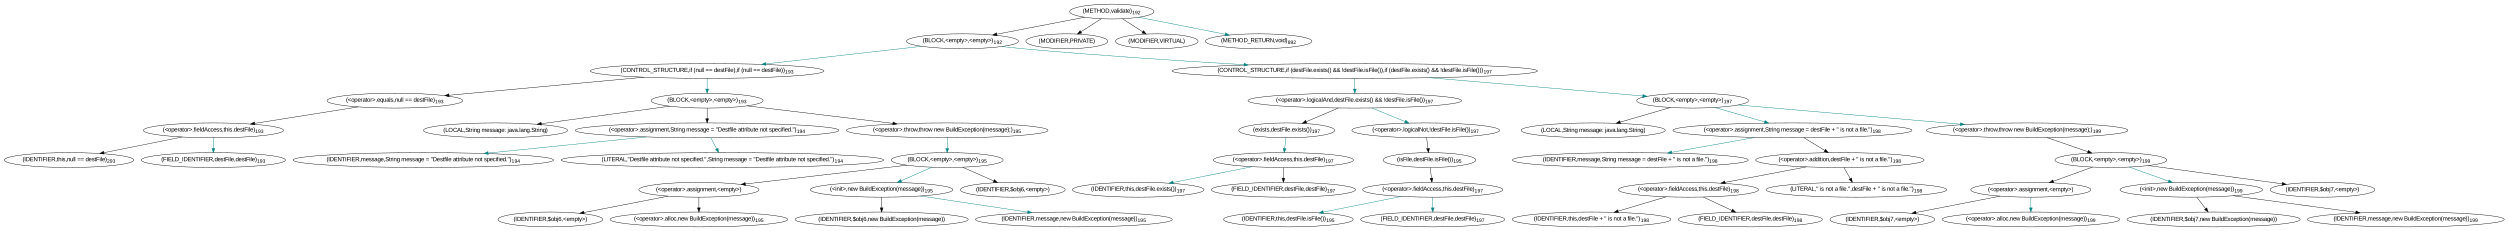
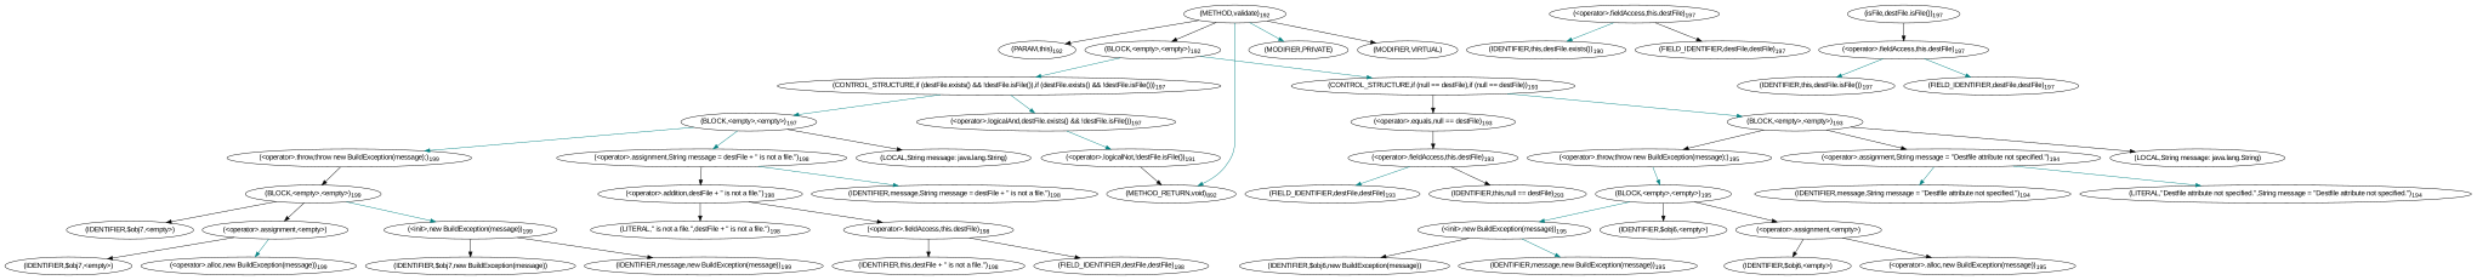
  digraph {
    fontname="Liberation Sans"
    node [fontname="Liberation Sans"]
    edge [color=black fontname="Liberation Sans"]
    n1 [label=<(METHOD,validate)<SUB>192</SUB>>]
+   n2 [label=<(PARAM,this)<SUB>192</SUB>>]
    n3 [label=<(BLOCK,&lt;empty&gt;,&lt;empty&gt;)<SUB>192</SUB>>]
    n4 [label=<(MODIFIER,PRIVATE)>]
    n5 [label=<(MODIFIER,VIRTUAL)>]
    n6 [label=<(METHOD_RETURN,void)<SUB>892</SUB>>]
    n7 [label=<(CONTROL_STRUCTURE,if (null == destFile),if (null == destFile))<SUB>193</SUB>>]
    n8 [label=<(CONTROL_STRUCTURE,if (destFile.exists() &amp;&amp; !destFile.isFile()),if (destFile.exists() &amp;&amp; !destFile.isFile()))<SUB>197</SUB>>]
    n9 [label=<(&lt;operator&gt;.equals,null == destFile)<SUB>193</SUB>>]
    n10 [label=<(BLOCK,&lt;empty&gt;,&lt;empty&gt;)<SUB>193</SUB>>]
    n11 [label=<(&lt;operator&gt;.logicalAnd,destFile.exists() &amp;&amp; !destFile.isFile())<SUB>197</SUB>>]
    n12 [label=<(BLOCK,&lt;empty&gt;,&lt;empty&gt;)<SUB>197</SUB>>]
    n13 [label=<(&lt;operator&gt;.fieldAccess,this.destFile)<SUB>193</SUB>>]
    n14 [label=<(LOCAL,String message: java.lang.String)>]
    n15 [label=<(&lt;operator&gt;.assignment,String message = &quot;Destfile attribute not specified.&quot;)<SUB>194</SUB>>]
    n16 [label=<(&lt;operator&gt;.throw,throw new BuildException(message);)<SUB>195</SUB>>]
    n17 [label=<(IDENTIFIER,this,null == destFile)<SUB>293</SUB>>]
    n18 [label=<(FIELD_IDENTIFIER,destFile,destFile)<SUB>193</SUB>>]
    n19 [label=<(IDENTIFIER,message,String message = &quot;Destfile attribute not specified.&quot;)<SUB>194</SUB>>]
    n20 [label=<(LITERAL,&quot;Destfile attribute not specified.&quot;,String message = &quot;Destfile attribute not specified.&quot;)<SUB>194</SUB>>]
    n21 [label=<(BLOCK,&lt;empty&gt;,&lt;empty&gt;)<SUB>195</SUB>>]
    n22 [label=<(&lt;operator&gt;.assignment,&lt;empty&gt;)>]
    n23 [label=<(&lt;init&gt;,new BuildException(message))<SUB>195</SUB>>]
    n24 [label=<(IDENTIFIER,$obj6,&lt;empty&gt;)>]
    n25 [label=<(IDENTIFIER,$obj6,&lt;empty&gt;)>]
    n26 [label=<(&lt;operator&gt;.alloc,new BuildException(message))<SUB>195</SUB>>]
    n27 [label=<(IDENTIFIER,$obj6,new BuildException(message))>]
    n28 [label=<(IDENTIFIER,message,new BuildException(message))<SUB>195</SUB>>]
-   n29 [label=<(exists,destFile.exists())<SUB>197</SUB>>]
-   n30 [label=<(&lt;operator&gt;.logicalNot,!destFile.isFile())<SUB>197</SUB>>]
+   n30 [label=<(&lt;operator&gt;.logicalNot,!destFile.isFile())<SUB>191</SUB>>]
    n31 [label=<(LOCAL,String message: java.lang.String)>]
    n32 [label=<(&lt;operator&gt;.assignment,String message = destFile + &quot; is not a file.&quot;)<SUB>198</SUB>>]
    n33 [label=<(&lt;operator&gt;.throw,throw new BuildException(message);)<SUB>199</SUB>>]
    n34 [label=<(&lt;operator&gt;.fieldAccess,this.destFile)<SUB>197</SUB>>]
-   n35 [label=<(isFile,destFile.isFile())<SUB>195</SUB>>]
-   n36 [label=<(IDENTIFIER,this,destFile.exists())<SUB>197</SUB>>]
+   n35 [label=<(isFile,destFile.isFile())<SUB>197</SUB>>]
+   n36 [label=<(IDENTIFIER,this,destFile.exists())<SUB>190</SUB>>]
    n37 [label=<(FIELD_IDENTIFIER,destFile,destFile)<SUB>197</SUB>>]
    n38 [label=<(&lt;operator&gt;.fieldAccess,this.destFile)<SUB>197</SUB>>]
-   n39 [label=<(IDENTIFIER,this,destFile.isFile())<SUB>195</SUB>>]
+   n39 [label=<(IDENTIFIER,this,destFile.isFile())<SUB>197</SUB>>]
    n40 [label=<(FIELD_IDENTIFIER,destFile,destFile)<SUB>197</SUB>>]
    n41 [label=<(IDENTIFIER,message,String message = destFile + &quot; is not a file.&quot;)<SUB>198</SUB>>]
    n42 [label=<(&lt;operator&gt;.addition,destFile + &quot; is not a file.&quot;)<SUB>198</SUB>>]
    n43 [label=<(BLOCK,&lt;empty&gt;,&lt;empty&gt;)<SUB>199</SUB>>]
    n44 [label=<(&lt;operator&gt;.fieldAccess,this.destFile)<SUB>198</SUB>>]
    n45 [label=<(LITERAL,&quot; is not a file.&quot;,destFile + &quot; is not a file.&quot;)<SUB>198</SUB>>]
    n46 [label=<(IDENTIFIER,this,destFile + &quot; is not a file.&quot;)<SUB>198</SUB>>]
    n47 [label=<(FIELD_IDENTIFIER,destFile,destFile)<SUB>198</SUB>>]
    n48 [label=<(&lt;operator&gt;.assignment,&lt;empty&gt;)>]
    n49 [label=<(&lt;init&gt;,new BuildException(message))<SUB>199</SUB>>]
    n50 [label=<(IDENTIFIER,$obj7,&lt;empty&gt;)>]
    n51 [label=<(IDENTIFIER,$obj7,&lt;empty&gt;)>]
    n52 [label=<(&lt;operator&gt;.alloc,new BuildException(message))<SUB>199</SUB>>]
    n53 [label=<(IDENTIFIER,$obj7,new BuildException(message))>]
    n54 [label=<(IDENTIFIER,message,new BuildException(message))<SUB>199</SUB>>]
+   n1 -> n2
    n1 -> n3
-   n1 -> n4
+   n1 -> n4 [color=teal]
    n1 -> n5
    n1 -> n6 [color=teal]
    n3 -> n7 [color=teal]
    n3 -> n8 [color=teal]
    n7 -> n9
    n7 -> n10 [color=teal]
    n8 -> n11 [color=teal]
    n8 -> n12 [color=teal]
    n9 -> n13
    n10 -> n14
    n10 -> n15
    n10 -> n16
-   n11 -> n29
    n11 -> n30 [color=teal]
    n12 -> n31
    n12 -> n32 [color=teal]
    n12 -> n33 [color=teal]
    n13 -> n17
    n13 -> n18 [color=teal]
    n15 -> n19 [color=teal]
    n15 -> n20 [color=teal]
    n16 -> n21 [color=teal]
    n21 -> n22
    n21 -> n23 [color=teal]
    n21 -> n24
    n22 -> n25
    n22 -> n26
    n23 -> n27
    n23 -> n28 [color=teal]
-   n29 -> n34 [color=teal]
-   n30 -> n35
+   n30 -> n6
    n32 -> n41 [color=teal]
    n32 -> n42
    n33 -> n43
    n34 -> n36 [color=teal]
    n34 -> n37
    n35 -> n38
    n38 -> n39 [color=teal]
    n38 -> n40 [color=teal]
    n42 -> n44
    n42 -> n45
    n43 -> n48
    n43 -> n49 [color=teal]
    n43 -> n50
    n44 -> n46
    n44 -> n47
    n48 -> n51
    n48 -> n52 [color=teal]
    n49 -> n53
    n49 -> n54
  }
